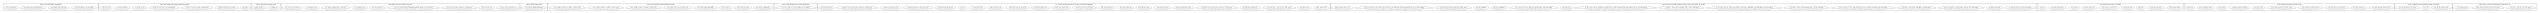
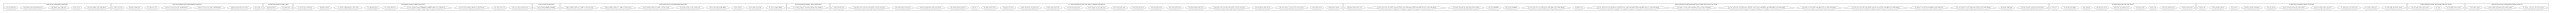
  digraph {
    fontname=Ubuntu
    node [fontname=Ubuntu]
    n1 [label=set_ticks_jiffies_sub_wall_jiffies]
+   n2 [label=ticks_not_0]
    n3 [label=wall_jiffies_self_add_ticks]
    n4 [label="wall_jiffies_self_add_ticks (ticks)"]
    n5 [label="calc_load (ticks)"]
    n6 [label=dec_ticks]
    n7 [label="update_wall_time_one_tick ()"]
    n8 [label=xtime_tv_nsec_not_small_1000000000]
    n9 [label=xtime_tv_nsec_self_sub_1000000000]
    n10 [label=inc_xtime_tv_sec]
    n11 [label="second_overflow ()"]
    n12 [label=ticks_not_null]
    n13 [label=inc_jiffies_64]
    n14 [label="update_times ()"]
    n15 [label=set_cpu_smp_processor_id]
    n16 [label=user_tick_not_null]
    n17 [label="account_user_time(p, jiffies_to_cputime(1));"]
    n18 [label="account_system_time(p, HARDIRQ_OFFSET, jiffies_to_cputime(1));"]
    n19 [label="run_local_timers ()"]
    n20 [label="rcu_pending (cpu)"]
    n21 [label="rcu_check_callbacks(cpu, user_tick);"]
    n22 [label="scheduler_tick ()"]
    n23 [label="run_posix_cpu_timers (p)"]
    n24 [label="raise_softirq (TIMER_SOFTIRQ)"]
    n25 [label=set_count_LOAD_FREQ]
    n26 [label=count_self_sub_ticks]
    n27 [label=count_small_0]
    n28 [label=count_self_add_LOAD_FREQ]
    n29 [label=set_active_tasks_count_active_task]
    n30 [label=CALC_LOAD_arvenrun_0_EXP_1_active_tasks]
    n31 [label=CALC_LOAD_arvenrun_1_EXP_5_active_tasks]
    n32 [label=CALC_LOAD_arvenrun_2_EXP_15_active_tasks]
    n33 [label=nr_running_add_nr_uninterruptible_multi_FIXED_1]
    n34 [label=check_timer_timer]
    n35 [label=lock_timer_lock]
    n36 [label=set_new_base___get_cpu_var_tvec_bases]
    n37 [label=set_old_base_timer_base]
    n38 [label=old_base_not_null_and_new_base_not_eq_old_base]
    n39 [label=old_base_little_new_base]
    n40 [label=lock_new_base_lock]
    n41 [label=lock_old_base_lock]
    n42 [label=lock_old_base_lock]
    n43 [label=lock_new_base_lock]
    n44 [label=timer_base_not_eq_old_base]
    n45 [label=unlock_new_base_lock]
    n46 [label=unlock_old_base_lock]
    n47 [label=timer_base_not_eq_old_base]
    n48 [label=old_base_not_null]
    n49 [label=list_del_timer_entry]
    n50 [label=set_ret_1]
    n51 [label=set_timer_expires_expires]
    n52 [label=internal_add_timer_new_base_timer]
    n53 [label=set_timer_base_new_base]
    n54 [label=old_base_not_null_and_new_base_not_eq_old_base]
    n55 [label=unlock_timer_lock]
    n56 [label=set_idx_expires_sub_base_timer_jiffies]
    n57 [label=idx_little_TVR_SIZE]
    n58 [label=set_vec_base_tv1_vec_add_timer_expires_and_TVR_MASK]
    n59 [label=idx_little_1_move_left_TVR_BITS_add_TVN_BITS]
    n60 [label=set_vec_base_tv2_vec_add_timer_expires_move_right_TVR_BITS_and_TVN_MASK]
    n61 [label=idx_little_1_move_left_TVR_BITS_and_2_multi_TVN_BITS]
    n62 [label=set_vec_base_tv3_vec_add_timer_expires_move_right_TVR_BITS_add_TVN_BITS_and_TVN_MASK]
    n63 [label=idx_little_1_move_left_TVR_BITS_and_3_multi_TVN_BITS]
    n64 [label=set_vec_base_tv4_vec_add_timer_expires_move_right_TVR_BITS_add_TVN_BITS_multi_2_and_TVN_MASK]
    n65 [label=idx_little_neg]
    n66 [label=set_vec_base_tv1_vec_add_base_timer_jiffies_and_TVR_MASK]
    n67 [label=idx_great_0xffffffff]
    n68 [label=set_idx_0xffffffff]
    n69 [label=set_timer_expires_idx_add_base_timer_jiffies]
    n70 [label=set_vec_base_tv5_vec_timer_expires_move_right_TVR_BITS_add_TVN_BITS_multi_3_and_TVN_MASK]
    n71 [label=add_tail_timer_entry_vec]
    n72 [label=check_timer_timer]
    n73 [label=set_base_timer_base]
    n74 [label=base_null]
    n75 [label=lock_base_lock]
    n76 [label=base_not_eq_timer_base]
    n77 [label=unlock_base_lock]
    n78 [label="smp_wmb ()"]
    n79 [label=set_timer_base_NULL]
    n80 [label=return_1]
    n81 [label=ret_self_add_del_timer_timer]
    n82 [label=for_each_onlie_cpu]
    n83 [label=set_base_per_cpu_tvec_base]
    n84 [label=base_running_timer_eq_timer]
    n85 [label=base_running_timer_eq_timer_while]
    n86 [label=call_cpu_relax]
    n87 [label="preempt_check_resched()"]
    n88 [label="smp_rmb ()"]
    n89 [label=timer_pending_timer]
    n90 [label=return_ret]
    n91 [label=set_ret_del_timer_timer]
    n92 [label=ret_null]
    n93 [label=set_ret_del_timer_sync_timer]
    n94 [label=set_base___get_cpu_var_tvec_bases]
    n95 [label=timer_after_eq_jiffies_base_timer_jiffies]
    n96 [label=__run_timers_base]
    subgraph cluster_1 {
      label="static inline void update_times(void)"
      n1
+     n2
      n3
      n4
      n5
    }
    subgraph cluster_2 {
      label="static void update_wall_time(unsigned long ticks)"
      n6
      n7
      n8
      n9
      n10
      n11
      n12
    }
    subgraph cluster_3 {
      label="void do_timer(struct pt_regs *regs)"
      n13
      n14
    }
    subgraph cluster_4 {
      label="void update_process_times(int user_tick)"
      n15
      n16
      n17
      n18
      n19
      n20
      n21
      n22
      n23
    }
    subgraph cluster_5 {
      label="void run_local_timers(void)"
      n24
    }
    subgraph cluster_6 {
      label="static inline void calc_load(unsigned long ticks)"
      n25
      n26
      n27
      n28
      n29
      n30
      n31
      n32
    }
    subgraph cluster_7 {
      label="static unsigned long count_active_tasks(void)"
      n33
    }
    subgraph cluster_8 {
      label="int __mod_timer(struct timer_list *timer, unsigned long expires)"
      n34
      n35
      n36
      n37
      n38
      n39
      n40
      n41
      n42
      n43
      n44
      n45
      n46
      n47
      n48
      n49
      n50
      n51
      n52
      n53
      n54
      n55
    }
    subgraph cluster_9 {
      label="static void internal_add_timer(tvec_base_t *base, struct timer_list *timer)"
      n56
      n57
      n58
      n59
      n60
      n61
      n62
      n63
      n64
      n65
      n66
      n67
      n68
      n69
      n70
      n71
    }
    subgraph cluster_10 {
      label="int del_timer(struct timer_list *timer)"
      n72
      n73
      n74
      n75
      n76
      n77
      n78
      n79
      n80
    }
    subgraph cluster_11 {
      label="int del_timer_sync(struct timer_list *timer)"
      n81
      n82
      n83
      n84
      n85
      n86
      n87
      n88
      n89
      n90
    }
    subgraph cluster_12 {
      label="int del_singleshot_timer_sync(struct timer_list *timer)"
      n91
      n92
      n93
    }
    subgraph cluster_13 {
      label="static void run_timer_softirq(struct softirq_action *h)"
      n94
      n95
      n96
    }
  }
